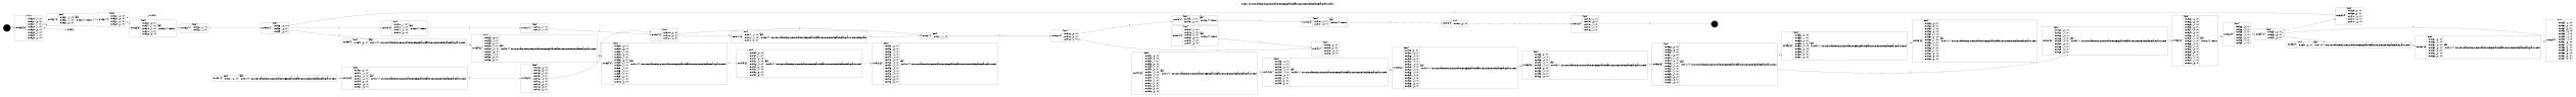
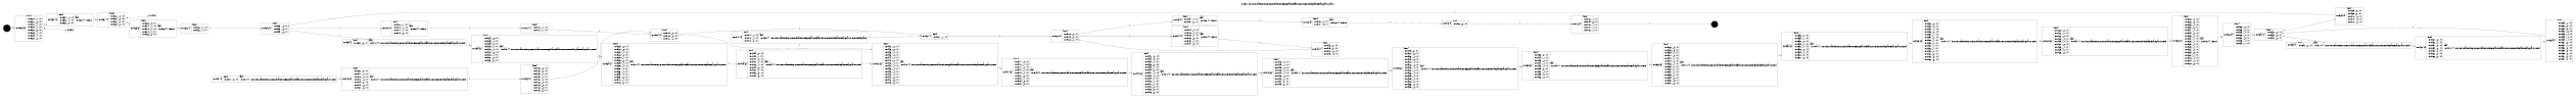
  digraph {
    label="0x109320 (/mnt/c/Users/mathe/Desktop/tcc/POCII/binaries/extr_FFmpeglibavcodecflashsv2enc.c_recommend_keyframe_Final-regular.out::main(0))"
    labelloc=t
    rankdir=LR
    node [shape=record]
    Entry [fillcolor=black height=0.3 shape=circle style=filled width=0.3]
    n2 [label="{\n     0x109320 [35]\l\n     | [instrs]\l\n     &nbsp;&nbsp;0x109320 \<+1\>: ???\l\n     &nbsp;&nbsp;0x109321 \<+3\>: ???\l\n     &nbsp;&nbsp;0x109324 \<+7\>: ???\l\n     &nbsp;&nbsp;0x10932b \<+7\>: ???\l\n     &nbsp;&nbsp;0x109332 \<+3\>: ???\l\n     &nbsp;&nbsp;0x109335 \<+4\>: ???\l\n     &nbsp;&nbsp;0x109339 \<+4\>: ???\l\n     &nbsp;&nbsp;0x10933d \<+6\>: ???\l\n  }"]
    n3 [label="{\n     0x109354 [13]\l\n     | [instrs]\l\n     &nbsp;&nbsp;0x109354 \<+4\>: ???\l\n     &nbsp;&nbsp;0x109358 \<+4\>: ???\l\n     &nbsp;&nbsp;0x10935c \<+5\>: ???\l\n     | [calls]\l\n     &nbsp;&nbsp;0x109060 \{1\} (unknown)\l\n  }"]
    n4 [label="{\n     0x109343\l\n  }" style=dashed]
    n5 [label="{\n     0x109361 [14]\l\n     | [instrs]\l\n     &nbsp;&nbsp;0x109361 \<+3\>: ???\l\n     &nbsp;&nbsp;0x109364 \<+3\>: ???\l\n     &nbsp;&nbsp;0x109367 \<+2\>: ???\l\n     &nbsp;&nbsp;0x109369 \<+6\>: ???\l\n  }"]
    n6 [label="{\n     0x1097d1\l\n  }" style=dashed]
    n7 [label="{\n     0x10936f [25]\l\n     | [instrs]\l\n     &nbsp;&nbsp;0x10936f \<+5\>: ???\l\n     &nbsp;&nbsp;0x109374 \<+7\>: ???\l\n     &nbsp;&nbsp;0x10937b \<+4\>: ???\l\n     &nbsp;&nbsp;0x10937f \<+4\>: ???\l\n     &nbsp;&nbsp;0x109383 \<+5\>: ???\l\n     | [calls]\l\n     &nbsp;&nbsp;0x109050 \{1\} (unknown)\l\n  }"]
    n8 [label="{\n     0x109388 [11]\l\n     | [instrs]\l\n     &nbsp;&nbsp;0x109388 \<+4\>: ???\l\n     &nbsp;&nbsp;0x10938c \<+7\>: ???\l\n  }"]
    n9 [label="{\n     0x109393 [12]\l\n     | [instrs]\l\n     &nbsp;&nbsp;0x109393 \<+3\>: ???\l\n     &nbsp;&nbsp;0x109396 \<+3\>: ???\l\n     &nbsp;&nbsp;0x109399 \<+6\>: ???\l\n  }"]
    Exit [fillcolor=black height=0.3 peripheries=2 shape=circle style=filled width=0.3]
    n11 [label="{\n     0x10970c [20]\l\n     | [instrs]\l\n     &nbsp;&nbsp;0x10970c \<+7\>: ???\l\n     &nbsp;&nbsp;0x109713 \<+4\>: ???\l\n     &nbsp;&nbsp;0x109717 \<+4\>: ???\l\n     &nbsp;&nbsp;0x10971b \<+5\>: ???\l\n     | [calls]\l\n     &nbsp;&nbsp;0x109050 \{1\} (unknown)\l\n  }"]
    n12 [label="{\n     0x10939f [5]\l\n     | [instrs]\l\n     &nbsp;&nbsp;0x10939f \<+5\>: ???\l\n     | [calls]\l\n     &nbsp;&nbsp;0x109170 \{1\} (/mnt/c/Users/mathe/Desktop/tcc/POCII/binaries/extr_FFmpeglibavcodecflashsv2enc.c_recommend_keyframe_Final-regular.out::next_i)\l\n  }"]
    n13 [label="{\n     0x109720 [11]\l\n     | [instrs]\l\n     &nbsp;&nbsp;0x109720 \<+4\>: ???\l\n     &nbsp;&nbsp;0x109724 \<+7\>: ???\l\n  }"]
    n14 [label="{\n     0x1093a4 [38]\l\n     | [instrs]\l\n     &nbsp;&nbsp;0x1093a4 \<+5\>: ???\l\n     &nbsp;&nbsp;0x1093a9 \<+1\>: ???\l\n     &nbsp;&nbsp;0x1093aa \<+2\>: ???\l\n     &nbsp;&nbsp;0x1093ac \<+4\>: ???\l\n     &nbsp;&nbsp;0x1093b0 \<+4\>: ???\l\n     &nbsp;&nbsp;0x1093b4 \<+8\>: ???\l\n     &nbsp;&nbsp;0x1093bc \<+4\>: ???\l\n     &nbsp;&nbsp;0x1093c0 \<+5\>: ???\l\n     &nbsp;&nbsp;0x1093c5 \<+5\>: ???\l\n     | [calls]\l\n     &nbsp;&nbsp;0x1091a0 \{1\} (/mnt/c/Users/mathe/Desktop/tcc/POCII/binaries/extr_FFmpeglibavcodecflashsv2enc.c_recommend_keyframe_Final-regular.out::next_f)\l\n  }"]
    n15 [label="{\n     0x10972b [12]\l\n     | [instrs]\l\n     &nbsp;&nbsp;0x10972b \<+3\>: ???\l\n     &nbsp;&nbsp;0x10972e \<+3\>: ???\l\n     &nbsp;&nbsp;0x109731 \<+6\>: ???\l\n  }"]
    n16 [label="{\n     0x1093ca [64]\l\n     | [instrs]\l\n     &nbsp;&nbsp;0x1093ca \<+3\>: ???\l\n     &nbsp;&nbsp;0x1093cd \<+5\>: ???\l\n     &nbsp;&nbsp;0x1093d2 \<+4\>: ???\l\n     &nbsp;&nbsp;0x1093d6 \<+8\>: ???\l\n     &nbsp;&nbsp;0x1093de \<+4\>: ???\l\n     &nbsp;&nbsp;0x1093e2 \<+8\>: ???\l\n     &nbsp;&nbsp;0x1093ea \<+4\>: ???\l\n     &nbsp;&nbsp;0x1093ee \<+4\>: ???\l\n     &nbsp;&nbsp;0x1093f2 \<+4\>: ???\l\n     &nbsp;&nbsp;0x1093f6 \<+4\>: ???\l\n     &nbsp;&nbsp;0x1093fa \<+4\>: ???\l\n     &nbsp;&nbsp;0x1093fe \<+3\>: ???\l\n     &nbsp;&nbsp;0x109401 \<+4\>: ???\l\n     &nbsp;&nbsp;0x109405 \<+5\>: ???\l\n     | [calls]\l\n     &nbsp;&nbsp;0x109170 \{1\} (/mnt/c/Users/mathe/Desktop/tcc/POCII/binaries/extr_FFmpeglibavcodecflashsv2enc.c_recommend_keyframe_Final-regular.out::next_i)\l\n  }"]
    n17 [label="{\n     0x10940a [38]\l\n     | [instrs]\l\n     &nbsp;&nbsp;0x10940a \<+5\>: ???\l\n     &nbsp;&nbsp;0x10940f \<+1\>: ???\l\n     &nbsp;&nbsp;0x109410 \<+2\>: ???\l\n     &nbsp;&nbsp;0x109412 \<+4\>: ???\l\n     &nbsp;&nbsp;0x109416 \<+4\>: ???\l\n     &nbsp;&nbsp;0x10941a \<+8\>: ???\l\n     &nbsp;&nbsp;0x109422 \<+4\>: ???\l\n     &nbsp;&nbsp;0x109426 \<+5\>: ???\l\n     &nbsp;&nbsp;0x10942b \<+5\>: ???\l\n     | [calls]\l\n     &nbsp;&nbsp;0x1091a0 \{1\} (/mnt/c/Users/mathe/Desktop/tcc/POCII/binaries/extr_FFmpeglibavcodecflashsv2enc.c_recommend_keyframe_Final-regular.out::next_f)\l\n  }"]
    n18 [label="{\n     0x109430 [65]\l\n     | [instrs]\l\n     &nbsp;&nbsp;0x109430 \<+3\>: ???\l\n     &nbsp;&nbsp;0x109433 \<+5\>: ???\l\n     &nbsp;&nbsp;0x109438 \<+4\>: ???\l\n     &nbsp;&nbsp;0x10943c \<+8\>: ???\l\n     &nbsp;&nbsp;0x109444 \<+4\>: ???\l\n     &nbsp;&nbsp;0x109448 \<+8\>: ???\l\n     &nbsp;&nbsp;0x109450 \<+4\>: ???\l\n     &nbsp;&nbsp;0x109454 \<+4\>: ???\l\n     &nbsp;&nbsp;0x109458 \<+4\>: ???\l\n     &nbsp;&nbsp;0x10945c \<+4\>: ???\l\n     &nbsp;&nbsp;0x109460 \<+4\>: ???\l\n     &nbsp;&nbsp;0x109464 \<+3\>: ???\l\n     &nbsp;&nbsp;0x109467 \<+5\>: ???\l\n     &nbsp;&nbsp;0x10946c \<+5\>: ???\l\n     | [calls]\l\n     &nbsp;&nbsp;0x109170 \{1\} (/mnt/c/Users/mathe/Desktop/tcc/POCII/binaries/extr_FFmpeglibavcodecflashsv2enc.c_recommend_keyframe_Final-regular.out::next_i)\l\n  }"]
+   n19 [label="{\n     0x109471 [38]\l\n     | [instrs]\l\n     &nbsp;&nbsp;0x109471 \<+5\>: ???\l\n     &nbsp;&nbsp;0x109476 \<+1\>: ???\l\n     &nbsp;&nbsp;0x109477 \<+2\>: ???\l\n     &nbsp;&nbsp;0x109479 \<+4\>: ???\l\n     &nbsp;&nbsp;0x10947d \<+4\>: ???\l\n     &nbsp;&nbsp;0x109481 \<+8\>: ???\l\n     &nbsp;&nbsp;0x109489 \<+4\>: ???\l\n     &nbsp;&nbsp;0x10948d \<+5\>: ???\l\n     &nbsp;&nbsp;0x109492 \<+5\>: ???\l\n     | [calls]\l\n     &nbsp;&nbsp;0x1091a0 \{1\} (/mnt/c/Users/mathe/Desktop/tcc/POCII/binaries/extr_FFmpeglibavcodecflashsv2enc.c_recommend_keyframe_Final-regular.out::next_f)\l\n  }"]
    n20 [label="{\n     0x109497 [65]\l\n     | [instrs]\l\n     &nbsp;&nbsp;0x109497 \<+3\>: ???\l\n     &nbsp;&nbsp;0x10949a \<+5\>: ???\l\n     &nbsp;&nbsp;0x10949f \<+4\>: ???\l\n     &nbsp;&nbsp;0x1094a3 \<+8\>: ???\l\n     &nbsp;&nbsp;0x1094ab \<+4\>: ???\l\n     &nbsp;&nbsp;0x1094af \<+8\>: ???\l\n     &nbsp;&nbsp;0x1094b7 \<+4\>: ???\l\n     &nbsp;&nbsp;0x1094bb \<+4\>: ???\l\n     &nbsp;&nbsp;0x1094bf \<+4\>: ???\l\n     &nbsp;&nbsp;0x1094c3 \<+4\>: ???\l\n     &nbsp;&nbsp;0x1094c7 \<+4\>: ???\l\n     &nbsp;&nbsp;0x1094cb \<+3\>: ???\l\n     &nbsp;&nbsp;0x1094ce \<+5\>: ???\l\n     &nbsp;&nbsp;0x1094d3 \<+5\>: ???\l\n     | [calls]\l\n     &nbsp;&nbsp;0x109170 \{1\} (/mnt/c/Users/mathe/Desktop/tcc/POCII/binaries/extr_FFmpeglibavcodecflashsv2enc.c_recommend_keyframe_Final-regular.out::next_i)\l\n  }"]
    n21 [label="{\n     0x1094d8 [38]\l\n     | [instrs]\l\n     &nbsp;&nbsp;0x1094d8 \<+5\>: ???\l\n     &nbsp;&nbsp;0x1094dd \<+1\>: ???\l\n     &nbsp;&nbsp;0x1094de \<+2\>: ???\l\n     &nbsp;&nbsp;0x1094e0 \<+4\>: ???\l\n     &nbsp;&nbsp;0x1094e4 \<+4\>: ???\l\n     &nbsp;&nbsp;0x1094e8 \<+8\>: ???\l\n     &nbsp;&nbsp;0x1094f0 \<+4\>: ???\l\n     &nbsp;&nbsp;0x1094f4 \<+5\>: ???\l\n     &nbsp;&nbsp;0x1094f9 \<+5\>: ???\l\n     | [calls]\l\n     &nbsp;&nbsp;0x1091a0 \{1\} (/mnt/c/Users/mathe/Desktop/tcc/POCII/binaries/extr_FFmpeglibavcodecflashsv2enc.c_recommend_keyframe_Final-regular.out::next_f)\l\n  }"]
    n22 [label="{\n     0x1094fe [65]\l\n     | [instrs]\l\n     &nbsp;&nbsp;0x1094fe \<+3\>: ???\l\n     &nbsp;&nbsp;0x109501 \<+5\>: ???\l\n     &nbsp;&nbsp;0x109506 \<+4\>: ???\l\n     &nbsp;&nbsp;0x10950a \<+8\>: ???\l\n     &nbsp;&nbsp;0x109512 \<+4\>: ???\l\n     &nbsp;&nbsp;0x109516 \<+8\>: ???\l\n     &nbsp;&nbsp;0x10951e \<+4\>: ???\l\n     &nbsp;&nbsp;0x109522 \<+4\>: ???\l\n     &nbsp;&nbsp;0x109526 \<+4\>: ???\l\n     &nbsp;&nbsp;0x10952a \<+4\>: ???\l\n     &nbsp;&nbsp;0x10952e \<+4\>: ???\l\n     &nbsp;&nbsp;0x109532 \<+3\>: ???\l\n     &nbsp;&nbsp;0x109535 \<+5\>: ???\l\n     &nbsp;&nbsp;0x10953a \<+5\>: ???\l\n     | [calls]\l\n     &nbsp;&nbsp;0x109170 \{1\} (/mnt/c/Users/mathe/Desktop/tcc/POCII/binaries/extr_FFmpeglibavcodecflashsv2enc.c_recommend_keyframe_Final-regular.out::next_i)\l\n  }"]
    n23 [label="{\n     0x10953f [38]\l\n     | [instrs]\l\n     &nbsp;&nbsp;0x10953f \<+5\>: ???\l\n     &nbsp;&nbsp;0x109544 \<+1\>: ???\l\n     &nbsp;&nbsp;0x109545 \<+2\>: ???\l\n     &nbsp;&nbsp;0x109547 \<+4\>: ???\l\n     &nbsp;&nbsp;0x10954b \<+4\>: ???\l\n     &nbsp;&nbsp;0x10954f \<+8\>: ???\l\n     &nbsp;&nbsp;0x109557 \<+4\>: ???\l\n     &nbsp;&nbsp;0x10955b \<+5\>: ???\l\n     &nbsp;&nbsp;0x109560 \<+5\>: ???\l\n     | [calls]\l\n     &nbsp;&nbsp;0x1091a0 \{1\} (/mnt/c/Users/mathe/Desktop/tcc/POCII/binaries/extr_FFmpeglibavcodecflashsv2enc.c_recommend_keyframe_Final-regular.out::next_f)\l\n  }"]
    n24 [label="{\n     0x109565 [65]\l\n     | [instrs]\l\n     &nbsp;&nbsp;0x109565 \<+3\>: ???\l\n     &nbsp;&nbsp;0x109568 \<+5\>: ???\l\n     &nbsp;&nbsp;0x10956d \<+4\>: ???\l\n     &nbsp;&nbsp;0x109571 \<+8\>: ???\l\n     &nbsp;&nbsp;0x109579 \<+4\>: ???\l\n     &nbsp;&nbsp;0x10957d \<+8\>: ???\l\n     &nbsp;&nbsp;0x109585 \<+4\>: ???\l\n     &nbsp;&nbsp;0x109589 \<+4\>: ???\l\n     &nbsp;&nbsp;0x10958d \<+4\>: ???\l\n     &nbsp;&nbsp;0x109591 \<+4\>: ???\l\n     &nbsp;&nbsp;0x109595 \<+4\>: ???\l\n     &nbsp;&nbsp;0x109599 \<+3\>: ???\l\n     &nbsp;&nbsp;0x10959c \<+5\>: ???\l\n     &nbsp;&nbsp;0x1095a1 \<+5\>: ???\l\n     | [calls]\l\n     &nbsp;&nbsp;0x109170 \{1\} (/mnt/c/Users/mathe/Desktop/tcc/POCII/binaries/extr_FFmpeglibavcodecflashsv2enc.c_recommend_keyframe_Final-regular.out::next_i)\l\n  }"]
    n25 [label="{\n     0x1095a6 [38]\l\n     | [instrs]\l\n     &nbsp;&nbsp;0x1095a6 \<+5\>: ???\l\n     &nbsp;&nbsp;0x1095ab \<+1\>: ???\l\n     &nbsp;&nbsp;0x1095ac \<+2\>: ???\l\n     &nbsp;&nbsp;0x1095ae \<+4\>: ???\l\n     &nbsp;&nbsp;0x1095b2 \<+4\>: ???\l\n     &nbsp;&nbsp;0x1095b6 \<+8\>: ???\l\n     &nbsp;&nbsp;0x1095be \<+4\>: ???\l\n     &nbsp;&nbsp;0x1095c2 \<+5\>: ???\l\n     &nbsp;&nbsp;0x1095c7 \<+5\>: ???\l\n     | [calls]\l\n     &nbsp;&nbsp;0x1091a0 \{1\} (/mnt/c/Users/mathe/Desktop/tcc/POCII/binaries/extr_FFmpeglibavcodecflashsv2enc.c_recommend_keyframe_Final-regular.out::next_f)\l\n  }"]
    n26 [label="{\n     0x1095cc [65]\l\n     | [instrs]\l\n     &nbsp;&nbsp;0x1095cc \<+3\>: ???\l\n     &nbsp;&nbsp;0x1095cf \<+5\>: ???\l\n     &nbsp;&nbsp;0x1095d4 \<+4\>: ???\l\n     &nbsp;&nbsp;0x1095d8 \<+8\>: ???\l\n     &nbsp;&nbsp;0x1095e0 \<+4\>: ???\l\n     &nbsp;&nbsp;0x1095e4 \<+8\>: ???\l\n     &nbsp;&nbsp;0x1095ec \<+4\>: ???\l\n     &nbsp;&nbsp;0x1095f0 \<+4\>: ???\l\n     &nbsp;&nbsp;0x1095f4 \<+4\>: ???\l\n     &nbsp;&nbsp;0x1095f8 \<+4\>: ???\l\n     &nbsp;&nbsp;0x1095fc \<+4\>: ???\l\n     &nbsp;&nbsp;0x109600 \<+3\>: ???\l\n     &nbsp;&nbsp;0x109603 \<+5\>: ???\l\n     &nbsp;&nbsp;0x109608 \<+5\>: ???\l\n     | [calls]\l\n     &nbsp;&nbsp;0x109170 \{1\} (/mnt/c/Users/mathe/Desktop/tcc/POCII/binaries/extr_FFmpeglibavcodecflashsv2enc.c_recommend_keyframe_Final-regular.out::next_i)\l\n  }"]
    n27 [label="{\n     0x10960d [38]\l\n     | [instrs]\l\n     &nbsp;&nbsp;0x10960d \<+5\>: ???\l\n     &nbsp;&nbsp;0x109612 \<+1\>: ???\l\n     &nbsp;&nbsp;0x109613 \<+2\>: ???\l\n     &nbsp;&nbsp;0x109615 \<+4\>: ???\l\n     &nbsp;&nbsp;0x109619 \<+4\>: ???\l\n     &nbsp;&nbsp;0x10961d \<+8\>: ???\l\n     &nbsp;&nbsp;0x109625 \<+4\>: ???\l\n     &nbsp;&nbsp;0x109629 \<+5\>: ???\l\n     &nbsp;&nbsp;0x10962e \<+5\>: ???\l\n     | [calls]\l\n     &nbsp;&nbsp;0x1091a0 \{1\} (/mnt/c/Users/mathe/Desktop/tcc/POCII/binaries/extr_FFmpeglibavcodecflashsv2enc.c_recommend_keyframe_Final-regular.out::next_f)\l\n  }"]
    n28 [label="{\n     0x109633 [80]\l\n     | [instrs]\l\n     &nbsp;&nbsp;0x109633 \<+3\>: ???\l\n     &nbsp;&nbsp;0x109636 \<+5\>: ???\l\n     &nbsp;&nbsp;0x10963b \<+4\>: ???\l\n     &nbsp;&nbsp;0x10963f \<+8\>: ???\l\n     &nbsp;&nbsp;0x109647 \<+4\>: ???\l\n     &nbsp;&nbsp;0x10964b \<+8\>: ???\l\n     &nbsp;&nbsp;0x109653 \<+4\>: ???\l\n     &nbsp;&nbsp;0x109657 \<+4\>: ???\l\n     &nbsp;&nbsp;0x10965b \<+4\>: ???\l\n     &nbsp;&nbsp;0x10965f \<+4\>: ???\l\n     &nbsp;&nbsp;0x109663 \<+4\>: ???\l\n     &nbsp;&nbsp;0x109667 \<+3\>: ???\l\n     &nbsp;&nbsp;0x10966a \<+5\>: ???\l\n     &nbsp;&nbsp;0x10966f \<+7\>: ???\l\n     &nbsp;&nbsp;0x109676 \<+4\>: ???\l\n     &nbsp;&nbsp;0x10967a \<+4\>: ???\l\n     &nbsp;&nbsp;0x10967e \<+5\>: ???\l\n     | [calls]\l\n     &nbsp;&nbsp;0x109050 \{1\} (unknown)\l\n  }"]
    n29 [label="{\n     0x109683 [29]\l\n     | [instrs]\l\n     &nbsp;&nbsp;0x109683 \<+3\>: ???\l\n     &nbsp;&nbsp;0x109686 \<+4\>: ???\l\n     &nbsp;&nbsp;0x10968a \<+4\>: ???\l\n     &nbsp;&nbsp;0x10968e \<+4\>: ???\l\n     &nbsp;&nbsp;0x109692 \<+3\>: ???\l\n     &nbsp;&nbsp;0x109695 \<+4\>: ???\l\n     &nbsp;&nbsp;0x109699 \<+7\>: ???\l\n  }"]
    n30 [label="{\n     0x1096a0 [12]\l\n     | [instrs]\l\n     &nbsp;&nbsp;0x1096a0 \<+3\>: ???\l\n     &nbsp;&nbsp;0x1096a3 \<+3\>: ???\l\n     &nbsp;&nbsp;0x1096a6 \<+6\>: ???\l\n  }"]
    n31 [label="{\n     0x1096f9 [19]\l\n     | [instrs]\l\n     &nbsp;&nbsp;0x1096f9 \<+5\>: ???\l\n     &nbsp;&nbsp;0x1096fe \<+3\>: ???\l\n     &nbsp;&nbsp;0x109701 \<+3\>: ???\l\n     &nbsp;&nbsp;0x109704 \<+3\>: ???\l\n     &nbsp;&nbsp;0x109707 \<+5\>: ???\l\n  }"]
    n32 [label="{\n     0x1096ac [5]\l\n     | [instrs]\l\n     &nbsp;&nbsp;0x1096ac \<+5\>: ???\l\n     | [calls]\l\n     &nbsp;&nbsp;0x109170 \{1\} (/mnt/c/Users/mathe/Desktop/tcc/POCII/binaries/extr_FFmpeglibavcodecflashsv2enc.c_recommend_keyframe_Final-regular.out::next_i)\l\n  }"]
    n33 [label="{\n     0x1096b1 [25]\l\n     | [instrs]\l\n     &nbsp;&nbsp;0x1096b1 \<+5\>: ???\l\n     &nbsp;&nbsp;0x1096b6 \<+1\>: ???\l\n     &nbsp;&nbsp;0x1096b7 \<+2\>: ???\l\n     &nbsp;&nbsp;0x1096b9 \<+6\>: ???\l\n     &nbsp;&nbsp;0x1096bf \<+3\>: ???\l\n     &nbsp;&nbsp;0x1096c2 \<+3\>: ???\l\n     &nbsp;&nbsp;0x1096c5 \<+5\>: ???\l\n     | [calls]\l\n     &nbsp;&nbsp;0x109170 \{1\} (/mnt/c/Users/mathe/Desktop/tcc/POCII/binaries/extr_FFmpeglibavcodecflashsv2enc.c_recommend_keyframe_Final-regular.out::next_i)\l\n  }"]
    n34 [label="{\n     0x1096ca [47]\l\n     | [instrs]\l\n     &nbsp;&nbsp;0x1096ca \<+2\>: ???\l\n     &nbsp;&nbsp;0x1096cc \<+3\>: ???\l\n     &nbsp;&nbsp;0x1096cf \<+3\>: ???\l\n     &nbsp;&nbsp;0x1096d2 \<+3\>: ???\l\n     &nbsp;&nbsp;0x1096d5 \<+4\>: ???\l\n     &nbsp;&nbsp;0x1096d9 \<+4\>: ???\l\n     &nbsp;&nbsp;0x1096dd \<+4\>: ???\l\n     &nbsp;&nbsp;0x1096e1 \<+3\>: ???\l\n     &nbsp;&nbsp;0x1096e4 \<+4\>: ???\l\n     &nbsp;&nbsp;0x1096e8 \<+3\>: ???\l\n     &nbsp;&nbsp;0x1096eb \<+3\>: ???\l\n     &nbsp;&nbsp;0x1096ee \<+3\>: ???\l\n     &nbsp;&nbsp;0x1096f1 \<+3\>: ???\l\n     &nbsp;&nbsp;0x1096f4 \<+5\>: ???\l\n  }"]
    n35 [label="{\n     0x1097d6 [19]\l\n     | [instrs]\l\n     &nbsp;&nbsp;0x1097d6 \<+7\>: ???\l\n     &nbsp;&nbsp;0x1097dd \<+3\>: ???\l\n     &nbsp;&nbsp;0x1097e0 \<+7\>: ???\l\n     &nbsp;&nbsp;0x1097e7 \<+1\>: ???\l\n     &nbsp;&nbsp;0x1097e8 \<+1\>: ???\l\n  }"]
    n36 [label="{\n     0x109774 [13]\l\n     | [instrs]\l\n     &nbsp;&nbsp;0x109774 \<+4\>: ???\l\n     &nbsp;&nbsp;0x109778 \<+4\>: ???\l\n     &nbsp;&nbsp;0x10977c \<+5\>: ???\l\n     | [calls]\l\n     &nbsp;&nbsp;0x109230 \{1\} (/mnt/c/Users/mathe/Desktop/tcc/POCII/binaries/extr_FFmpeglibavcodecflashsv2enc.c_recommend_keyframe_Final-regular.out::recommend_keyframe)\l\n  }"]
    n37 [label="{\n     0x109781 [7]\l\n     | [instrs]\l\n     &nbsp;&nbsp;0x109781 \<+7\>: ???\l\n  }"]
    n38 [label="{\n     0x109737 [5]\l\n     | [instrs]\l\n     &nbsp;&nbsp;0x109737 \<+5\>: ???\l\n     | [calls]\l\n     &nbsp;&nbsp;0x109170 \{1\} (/mnt/c/Users/mathe/Desktop/tcc/POCII/binaries/extr_FFmpeglibavcodecflashsv2enc.c_recommend_keyframe_Final-regular.out::next_i)\l\n  }"]
    n39 [label="{\n     0x10973c [25]\l\n     | [instrs]\l\n     &nbsp;&nbsp;0x10973c \<+5\>: ???\l\n     &nbsp;&nbsp;0x109741 \<+1\>: ???\l\n     &nbsp;&nbsp;0x109742 \<+2\>: ???\l\n     &nbsp;&nbsp;0x109744 \<+6\>: ???\l\n     &nbsp;&nbsp;0x10974a \<+3\>: ???\l\n     &nbsp;&nbsp;0x10974d \<+3\>: ???\l\n     &nbsp;&nbsp;0x109750 \<+5\>: ???\l\n     | [calls]\l\n     &nbsp;&nbsp;0x109170 \{1\} (/mnt/c/Users/mathe/Desktop/tcc/POCII/binaries/extr_FFmpeglibavcodecflashsv2enc.c_recommend_keyframe_Final-regular.out::next_i)\l\n  }"]
    n40 [label="{\n     0x109788 [12]\l\n     | [instrs]\l\n     &nbsp;&nbsp;0x109788 \<+3\>: ???\l\n     &nbsp;&nbsp;0x10978b \<+3\>: ???\l\n     &nbsp;&nbsp;0x10978e \<+6\>: ???\l\n  }"]
    n41 [label="{\n     0x109755 [31]\l\n     | [instrs]\l\n     &nbsp;&nbsp;0x109755 \<+3\>: ???\l\n     &nbsp;&nbsp;0x109758 \<+3\>: ???\l\n     &nbsp;&nbsp;0x10975b \<+4\>: ???\l\n     &nbsp;&nbsp;0x10975f \<+4\>: ???\l\n     &nbsp;&nbsp;0x109763 \<+3\>: ???\l\n     &nbsp;&nbsp;0x109766 \<+3\>: ???\l\n     &nbsp;&nbsp;0x109769 \<+3\>: ???\l\n     &nbsp;&nbsp;0x10976c \<+3\>: ???\l\n     &nbsp;&nbsp;0x10976f \<+5\>: ???\l\n  }"]
    n42 [label="{\n     0x1097ba [9]\l\n     | [instrs]\l\n     &nbsp;&nbsp;0x1097ba \<+4\>: ???\l\n     &nbsp;&nbsp;0x1097be \<+5\>: ???\l\n     | [calls]\l\n     &nbsp;&nbsp;0x109030 \{1\} (unknown)\l\n  }"]
    n43 [label="{\n     0x109794 [24]\l\n     | [instrs]\l\n     &nbsp;&nbsp;0x109794 \<+4\>: ???\l\n     &nbsp;&nbsp;0x109798 \<+4\>: ???\l\n     &nbsp;&nbsp;0x10979c \<+4\>: ???\l\n     &nbsp;&nbsp;0x1097a0 \<+3\>: ???\l\n     &nbsp;&nbsp;0x1097a3 \<+4\>: ???\l\n     &nbsp;&nbsp;0x1097a7 \<+5\>: ???\l\n     | [calls]\l\n     &nbsp;&nbsp;0x109030 \{1\} (unknown)\l\n  }"]
    n44 [label="{\n     0x1097c3 [9]\l\n     | [instrs]\l\n     &nbsp;&nbsp;0x1097c3 \<+4\>: ???\l\n     &nbsp;&nbsp;0x1097c7 \<+5\>: ???\l\n     | [calls]\l\n     &nbsp;&nbsp;0x109030 \{1\} (unknown)\l\n  }"]
    n45 [label="{\n     0x1097ac [14]\l\n     | [instrs]\l\n     &nbsp;&nbsp;0x1097ac \<+3\>: ???\l\n     &nbsp;&nbsp;0x1097af \<+3\>: ???\l\n     &nbsp;&nbsp;0x1097b2 \<+3\>: ???\l\n     &nbsp;&nbsp;0x1097b5 \<+5\>: ???\l\n  }"]
    n46 [label="{\n     0x1097cc [5]\l\n     | [instrs]\l\n     &nbsp;&nbsp;0x1097cc \<+5\>: ???\l\n  }"]
    Entry -> n2 [label=" 1"]
    n2 -> n3 [label=" 1"]
    n2 -> n4 [label=" 0"]
    n3 -> n5 [label=" 1"]
    n5 -> n6 [label=" 0"]
    n5 -> n7 [label=" 1"]
    n7 -> n8 [label=" 1"]
    n8 -> n9 [label=" 1"]
    n9 -> n11 [label=" 1"]
    n9 -> n12 [label=" 1"]
    n11 -> n13 [label=" 1"]
    n12 -> n14 [label=" 1"]
    n13 -> n15 [label=" 1"]
    n14 -> n16 [label=" 1"]
-   n15 -> n36 [label=" 1"]
+   n15 -> n18 [label=" 1"]
    n15 -> n37 [label=" 1"]
    n16 -> n17 [label=" 1"]
    n17 -> n18 [label=" 1"]
+   n18 -> n19 [label=" 1"]
+   n19 -> n20 [label=" 1"]
    n20 -> n21 [label=" 1"]
    n21 -> n22 [label=" 1"]
    n22 -> n23 [label=" 1"]
    n23 -> n24 [label=" 1"]
    n24 -> n25 [label=" 1"]
    n25 -> n26 [label=" 1"]
-   n24 -> n27 [label=" 1"]
+   n26 -> n27 [label=" 1"]
    n27 -> n28 [label=" 1"]
    n28 -> n29 [label=" 1"]
    n29 -> n30 [label=" 1"]
    n30 -> n31 [label=" 1"]
    n30 -> n32 [label=" 1"]
    n31 -> n9 [label=" 1"]
    n32 -> n33 [label=" 1"]
    n33 -> n34 [label=" 1"]
    n34 -> n30 [label=" 1"]
    n35 -> Exit [label=" 1"]
    n36 -> n37 [label=" 1"]
    n37 -> n40 [label=" 1"]
    n38 -> n39 [label=" 1"]
    n39 -> n41 [label=" 1"]
    n40 -> n42 [label=" 1"]
+   n40 -> n43 [label=" 1"]
    n41 -> n15 [label=" 1"]
    n42 -> n44 [label=" 1"]
    n43 -> n45 [label=" 1"]
    n44 -> n46 [label=" 1"]
    n45 -> n40 [label=" 1"]
    n46 -> n35 [label=" 1"]
  }
